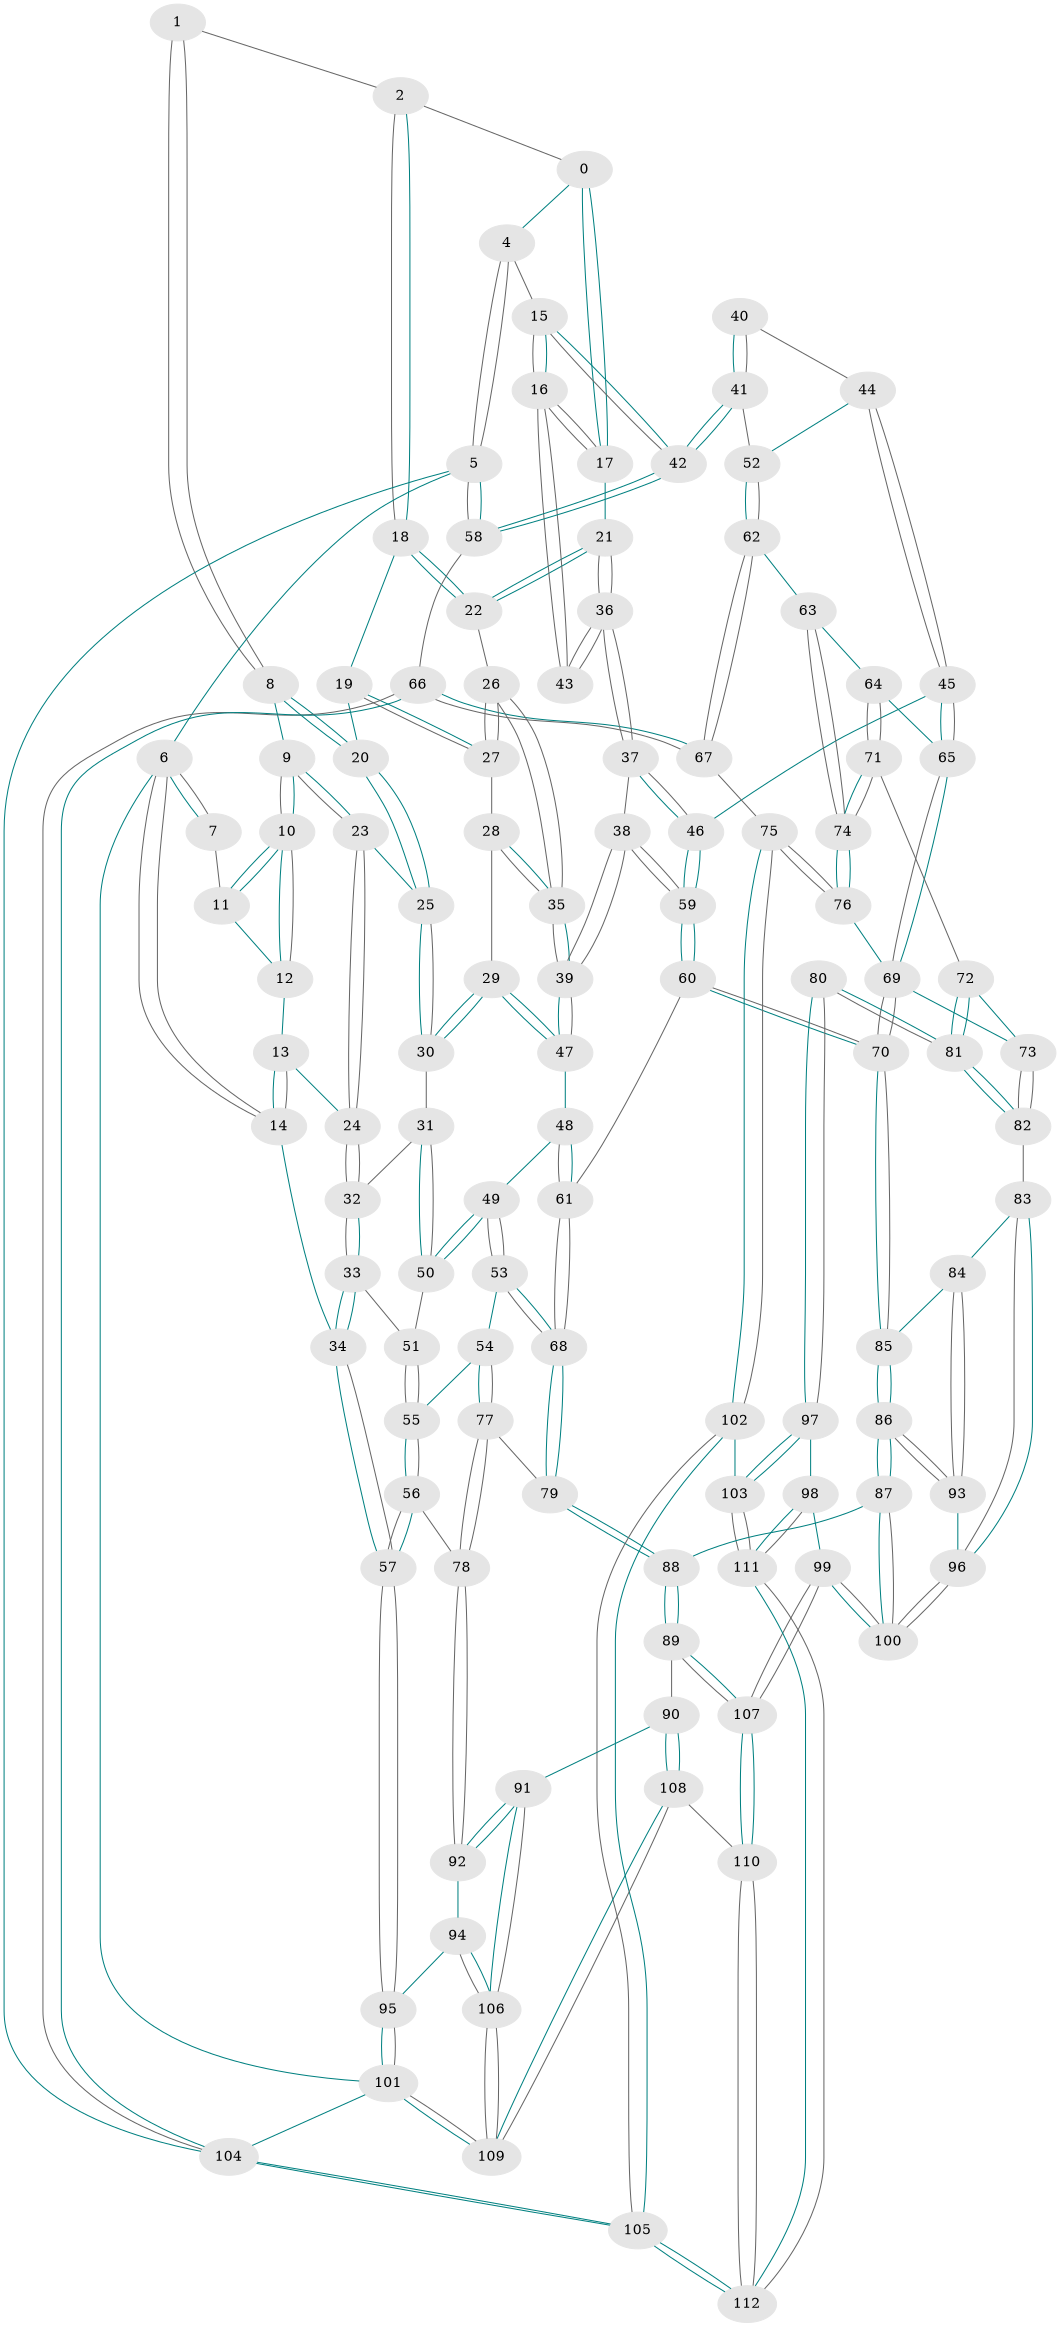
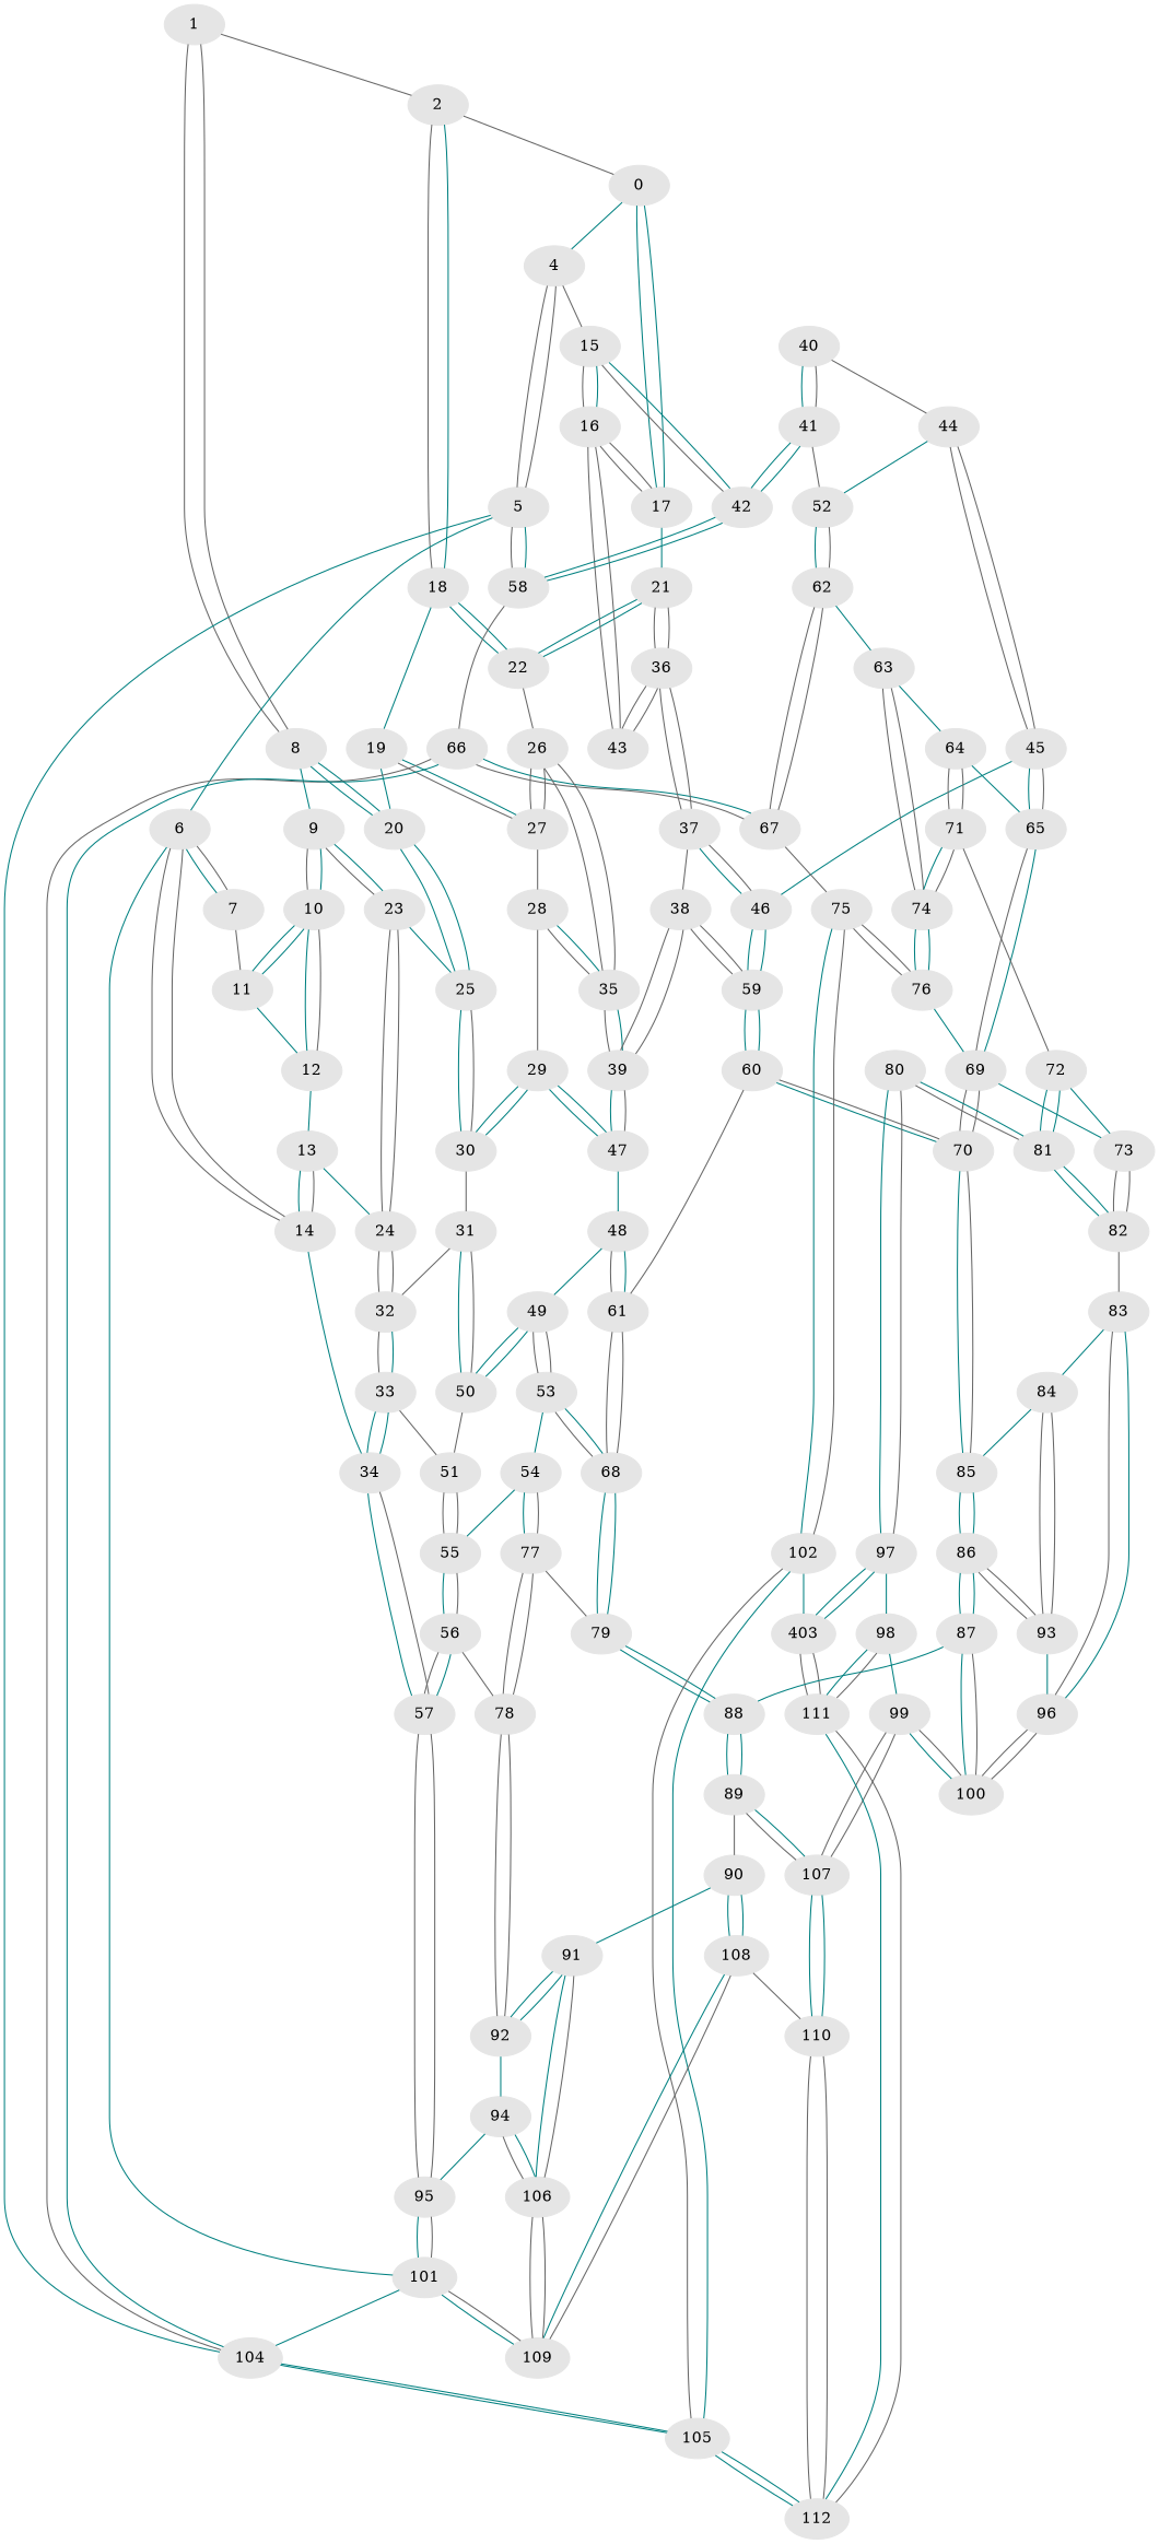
  graph {
    node [color=gray90 style=filled]
    edge [color=teal]
    1
    2
    8
    n4 [label=0]
    18
    9
    20
    4
    17
    19
    22
    5
    15
    21
    6
    58
    104
    16
    42
    7
    14
    101
    66
    105
    11
    34
    109
    12
    10
    23
    25
    24
    13
    32
    57
    43
    36
    27
    26
    28
    30
    37
    35
    33
    31
    39
    29
    47
    48
    50
    51
    55
    95
    38
    46
    59
    60
    40
    41
    44
    52
    45
    62
    65
    69
    49
    61
    53
    68
    54
    56
    63
    67
    77
    79
    78
    92
    70
    85
    64
    74
    75
    71
    76
    72
    73
    102
    88
    82
    86
    81
    83
-   103
+   103 [label=403]
    80
    97
    94
    89
    98
    84
    96
    93
    100
    87
    90
    107
    91
    108
    110
    106
    99
    111
    112
    1 -- 2 [color=gray40]
    1 -- 8 [color=gray40]
    1 -- 8 [color=gray40]
    2 -- n4 [color=gray40]
    2 -- 18 [color=gray40]
    2 -- 18
    8 -- 9
    8 -- 20
    8 -- 20
    n4 -- 4
    n4 -- 17
    n4 -- 17
    18 -- 19
    18 -- 22
    18 -- 22
    9 -- 10 [color=gray40]
    9 -- 10
    9 -- 23 [color=gray40]
    9 -- 23
    20 -- 25
    20 -- 25
    4 -- 5 [color=gray40]
    4 -- 5 [color=gray40]
    4 -- 15 [color=gray40]
    17 -- 21
    19 -- 20
    19 -- 27 [color=gray40]
    19 -- 27
    22 -- 26 [color=gray40]
    5 -- 6
    5 -- 58 [color=gray40]
    5 -- 58
    5 -- 104
    15 -- 16 [color=gray40]
    15 -- 16
    15 -- 42 [color=gray40]
    15 -- 42
    21 -- 22
    21 -- 22
    21 -- 36 [color=gray40]
    21 -- 36 [color=gray40]
    6 -- 7
    6 -- 7 [color=gray40]
    6 -- 14 [color=gray40]
    6 -- 14 [color=gray40]
    6 -- 101
    58 -- 66 [color=gray40]
    104 -- 105
    104 -- 105
    16 -- 17 [color=gray40]
    16 -- 17 [color=gray40]
    16 -- 43 [color=gray40]
    16 -- 43 [color=gray40]
    42 -- 58
    42 -- 58
    7 -- 11 [color=gray40]
    14 -- 34
    101 -- 104
    101 -- 109
    101 -- 109 [color=gray40]
    66 -- 104 [color=gray40]
    66 -- 104
    66 -- 67 [color=gray40]
    66 -- 67
    105 -- 112
    105 -- 112
    11 -- 12
    34 -- 57
    34 -- 57 [color=gray40]
    12 -- 13
    10 -- 11
    10 -- 11
    10 -- 12
    10 -- 12 [color=gray40]
    23 -- 25
    23 -- 24 [color=gray40]
    23 -- 24 [color=gray40]
    25 -- 30
    25 -- 30 [color=gray40]
    24 -- 32 [color=gray40]
    24 -- 32 [color=gray40]
    13 -- 14
    13 -- 14 [color=gray40]
    13 -- 24
    32 -- 33 [color=gray40]
    32 -- 33
    57 -- 95 [color=gray40]
    57 -- 95 [color=gray40]
    36 -- 43 [color=gray40]
    36 -- 43 [color=gray40]
    36 -- 37 [color=gray40]
    36 -- 37 [color=gray40]
    27 -- 28 [color=gray40]
    26 -- 27 [color=gray40]
    26 -- 27 [color=gray40]
    26 -- 35 [color=gray40]
    26 -- 35 [color=gray40]
    28 -- 35 [color=gray40]
    28 -- 35
    28 -- 29 [color=gray40]
    30 -- 31 [color=gray40]
    37 -- 38 [color=gray40]
    37 -- 46
    37 -- 46 [color=gray40]
    35 -- 39 [color=gray40]
    35 -- 39
    33 -- 34
    33 -- 34
    33 -- 51 [color=gray40]
    31 -- 32 [color=gray40]
    31 -- 50
    31 -- 50 [color=gray40]
    39 -- 47
    39 -- 47 [color=gray40]
    29 -- 30
    29 -- 30
    29 -- 47
    29 -- 47
    47 -- 48
    48 -- 49
    48 -- 61 [color=gray40]
    48 -- 61
    50 -- 51 [color=gray40]
    51 -- 55 [color=gray40]
    51 -- 55 [color=gray40]
    55 -- 56
    55 -- 56 [color=gray40]
    95 -- 101
    95 -- 101 [color=gray40]
    38 -- 39 [color=gray40]
    38 -- 39 [color=gray40]
    38 -- 59 [color=gray40]
    38 -- 59 [color=gray40]
    46 -- 59
    46 -- 59
    59 -- 60
    59 -- 60
    60 -- 61 [color=gray40]
    60 -- 70
    60 -- 70 [color=gray40]
    40 -- 41
    40 -- 41 [color=gray40]
    40 -- 44 [color=gray40]
    41 -- 42
    41 -- 42
    41 -- 52 [color=gray40]
    44 -- 52
    44 -- 45 [color=gray40]
    44 -- 45 [color=gray40]
    52 -- 62
    52 -- 62 [color=gray40]
    45 -- 46
    45 -- 65
    45 -- 65 [color=gray40]
    62 -- 63
    62 -- 67 [color=gray40]
    62 -- 67 [color=gray40]
    65 -- 69 [color=gray40]
    65 -- 69
    69 -- 70 [color=gray40]
    69 -- 70 [color=gray40]
    69 -- 73
    49 -- 50
    49 -- 50
    49 -- 53 [color=gray40]
    49 -- 53 [color=gray40]
    61 -- 68 [color=gray40]
    61 -- 68 [color=gray40]
    53 -- 68 [color=gray40]
    53 -- 68
    53 -- 54
    68 -- 79
    68 -- 79
    54 -- 55
    54 -- 77
    54 -- 77 [color=gray40]
    56 -- 57 [color=gray40]
    56 -- 57
    56 -- 78 [color=gray40]
    63 -- 64
    63 -- 74 [color=gray40]
    63 -- 74 [color=gray40]
    67 -- 75 [color=gray40]
    77 -- 79 [color=gray40]
    77 -- 78 [color=gray40]
    77 -- 78 [color=gray40]
    79 -- 88
    79 -- 88
    78 -- 92 [color=gray40]
    78 -- 92 [color=gray40]
    92 -- 94
    70 -- 85
    70 -- 85 [color=gray40]
    85 -- 86
    85 -- 86
    64 -- 65
    64 -- 71 [color=gray40]
    64 -- 71 [color=gray40]
    74 -- 76
    74 -- 76
    75 -- 76 [color=gray40]
    75 -- 76 [color=gray40]
    75 -- 102
    75 -- 102 [color=gray40]
    71 -- 74
    71 -- 74 [color=gray40]
    71 -- 72 [color=gray40]
    76 -- 69
    72 -- 73
    72 -- 81
    72 -- 81
    73 -- 82 [color=gray40]
    73 -- 82 [color=gray40]
    102 -- 105 [color=gray40]
    102 -- 105
    102 -- 103
    88 -- 89
    88 -- 89
    82 -- 83 [color=gray40]
    86 -- 93 [color=gray40]
    86 -- 93 [color=gray40]
    86 -- 87
    86 -- 87
    81 -- 82
    81 -- 82
    83 -- 84
    83 -- 96 [color=gray40]
    83 -- 96
    103 -- 111 [color=gray40]
    103 -- 111 [color=gray40]
    80 -- 81 [color=gray40]
    80 -- 81
    80 -- 97
    80 -- 97 [color=gray40]
    97 -- 103
    97 -- 103
    97 -- 98
    94 -- 95
    94 -- 106 [color=gray40]
    94 -- 106
    89 -- 90 [color=gray40]
    89 -- 107 [color=gray40]
    89 -- 107
    98 -- 99
    98 -- 111
    98 -- 111 [color=gray40]
    84 -- 85
    84 -- 93 [color=gray40]
    84 -- 93 [color=gray40]
    96 -- 100 [color=gray40]
    96 -- 100 [color=gray40]
    93 -- 96
    87 -- 88
    87 -- 100
    87 -- 100 [color=gray40]
    90 -- 91
    90 -- 108
    90 -- 108
    107 -- 110
    107 -- 110
    91 -- 92
    91 -- 92
    91 -- 106
    91 -- 106 [color=gray40]
    108 -- 109
    108 -- 109 [color=gray40]
    108 -- 110 [color=gray40]
    110 -- 112 [color=gray40]
    110 -- 112 [color=gray40]
    106 -- 109 [color=gray40]
    106 -- 109 [color=gray40]
    99 -- 100
    99 -- 100 [color=gray40]
    99 -- 107 [color=gray40]
    99 -- 107 [color=gray40]
    111 -- 112
    111 -- 112 [color=gray40]
  }
